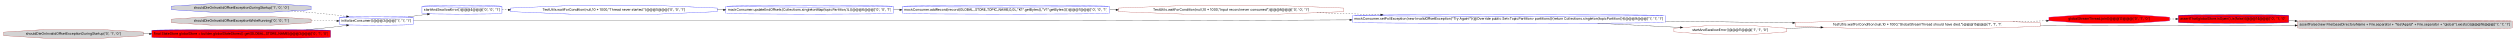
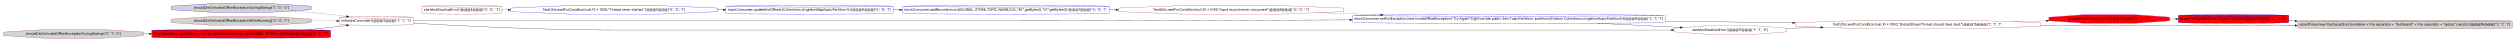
  digraph {
    fontname=Inter
    rankdir=LR
    node [color=blue fillcolor=white fontname=Inter shape=octagon style=filled]
    edge [fontname=Inter style=solid]
    n1 [color=brown label="TestUtils.waitForCondition(null,10 * 1000,\"Input record never consumed\")@@@8@@@['0', '0', '1']"]
    n2 [label="mockConsumer.setPollException(new InvalidOffsetException(\"Try Again!\"){@Override public Set<TopicPartition> partitions(){return Collections.singleton(topicPartition)}})@@@9@@@['1', '1', '1']" shape=cylinder]
    n3 [color=brown label="TestUtils.waitForCondition(null,10 * 1000,\"GlobalStreamThread should have died.\")@@@15@@@['1', '1', '1']"]
    n4 [color=brown label="startAndSwallowError()@@@11@@@['1', '1', '0']"]
    n5 [color=purple fillcolor=red label="globalStreamThread.join()@@@13@@@['0', '1', '0']"]
    n6 [color=brown fillcolor=lightgray label="assertFalse(new File(baseDirectoryName + File.separator + \"testAppId\" + File.separator + \"global\").exists())@@@16@@@['1', '1', '1']" shape=cylinder]
    n7 [fillcolor=red label="assertThat(globalStore.isOpen(),is(false))@@@14@@@['0', '1', '0']" shape=cylinder]
    n8 [label="mockConsumer.updateEndOffsets(Collections.singletonMap(topicPartition,1L))@@@6@@@['0', '0', '1']" shape=cylinder]
    n9 [label="mockConsumer.addRecord(record(GLOBAL_STORE_TOPIC_NAME,0,0L,\"K1\".getBytes(),\"V1\".getBytes()))@@@7@@@['0', '0', '1']" shape=cylinder]
    n10 [fillcolor=lightgray label="shouldDieOnInvalidOffsetExceptionDuringStartup['1', '0', '0']"]
-   n11 [label="initializeConsumer()@@@3@@@['1', '1', '1']" shape=cylinder]
-   n12 [label="startAndSwallowError()@@@4@@@['0', '0', '1']" shape=cylinder]
+   n11 [color=brown label="initializeConsumer()@@@3@@@['1', '1', '1']" shape=cylinder]
+   n12 [color=brown label="startAndSwallowError()@@@4@@@['0', '0', '1']" shape=cylinder]
    n13 [color=brown fillcolor=lightgray label="shouldDieOnInvalidOffsetExceptionWhileRunning['0', '0', '1']"]
    n14 [label="TestUtils.waitForCondition(null,10 * 1000,\"Thread never started.\")@@@5@@@['0', '0', '1']"]
    n15 [color=brown fillcolor=lightgray label="shouldDieOnInvalidOffsetExceptionDuringStartup['0', '1', '0']"]
    n16 [fillcolor=red label="final StateStore globalStore = builder.globalStateStores().get(GLOBAL_STORE_NAME)@@@3@@@['0', '1', '0']" shape=cylinder]
    n1 -> n2 [style=dashed]
    n2 -> n3
    n2 -> n4
    n3 -> n5 [style=dashed]
    n3 -> n6
    n4 -> n3
    n5 -> n7 [style=dashed]
    n7 -> n6
    n8 -> n9
    n9 -> n1
    n10 -> n11 [style=dashed]
    n11 -> n2
-   n11 -> n12
+   n11 -> n4
    n12 -> n14 [style=dashed]
    n13 -> n11 [style=dashed]
    n14 -> n8
    n15 -> n16
    n16 -> n11
  }
